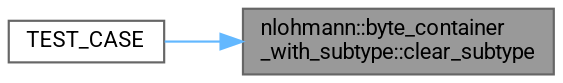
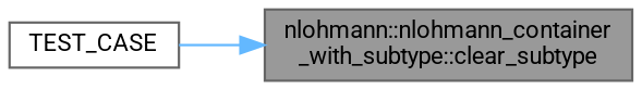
  digraph {
    rankdir=RL
    fontname=Roboto
    node [fontname=Roboto fontsize=10 shape=box style=filled]
-   n1 [color=gray40 fillcolor=grey60 fontcolor=black height=0.2 label="nlohmann::byte_container\l_with_subtype::clear_subtype" width=0.4]
+   n1 [color=gray40 fillcolor=grey60 fontcolor=black height=0.2 label="nlohmann::nlohmann_container\l_with_subtype::clear_subtype" width=0.4]
    n2 [color=grey40 fillcolor=white height=0.2 label=TEST_CASE width=0.4]
    n1 -> n2 [color=steelblue1 dir=back fontname=Roboto fontsize=10 labelfontname=Helvetica labelfontsize=10 style=solid]
  }
